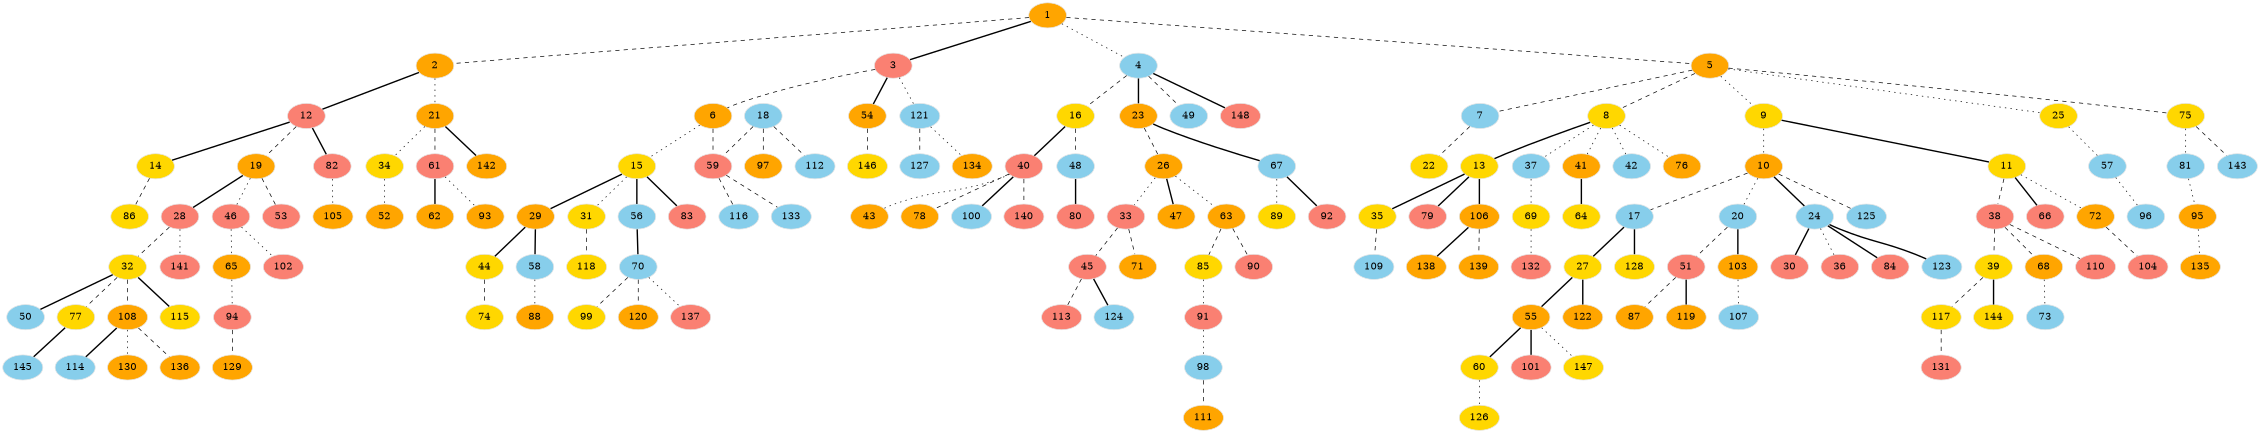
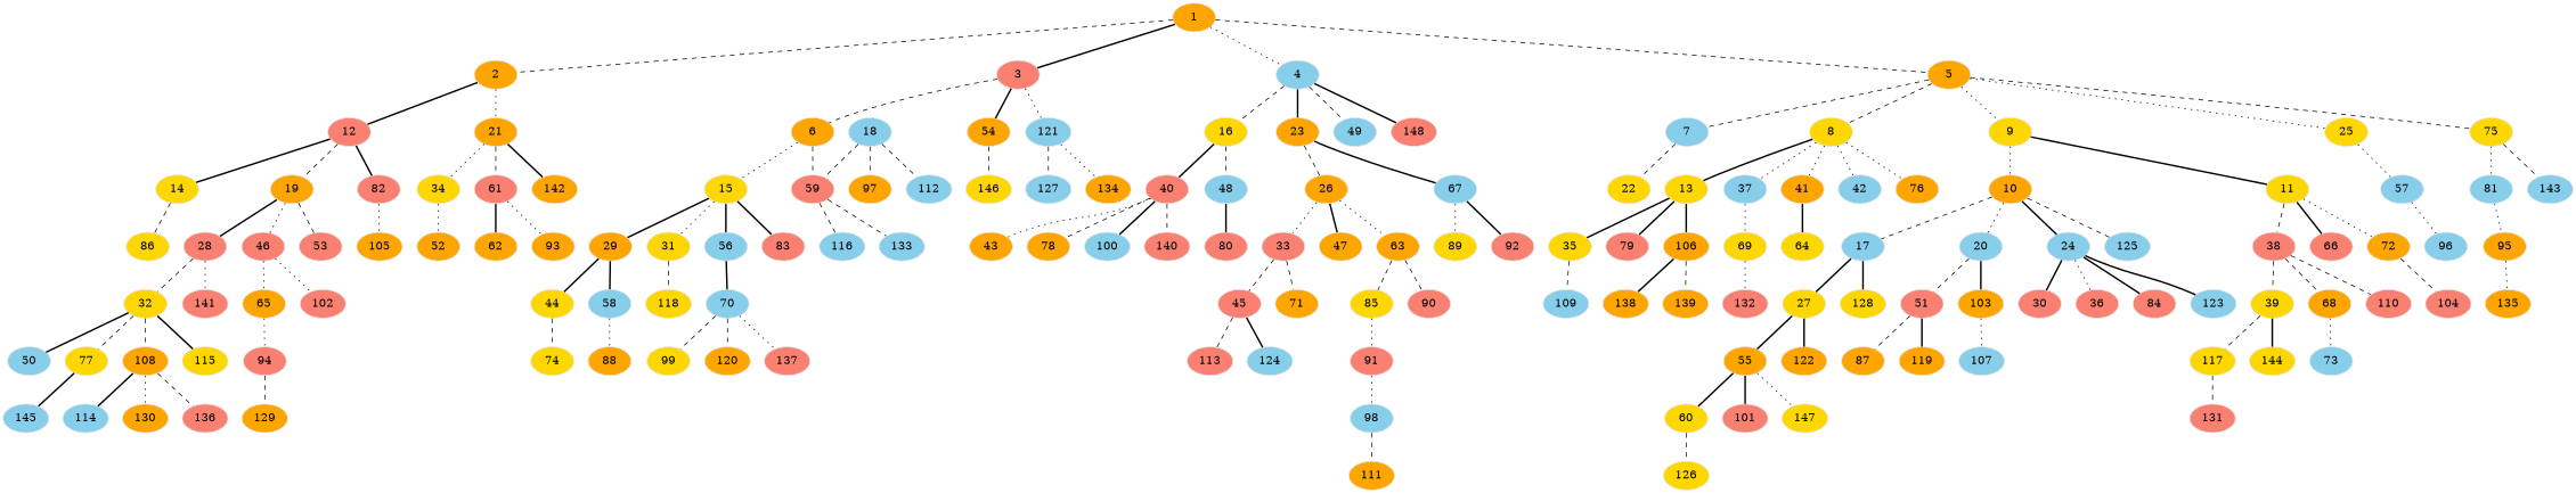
  graph {
    node [color=gray90 fillcolor=orange style=filled]
    edge [style=dashed]
    1
    2
    3 [fillcolor=salmon]
    4 [fillcolor=skyblue]
    5
    12 [fillcolor=salmon]
    21
    6
    54
    121 [fillcolor=skyblue]
    16 [fillcolor=gold]
    23
    49 [fillcolor=skyblue]
    148 [fillcolor=salmon]
    7 [fillcolor=skyblue]
    8 [fillcolor=gold]
    9 [fillcolor=gold]
    25 [fillcolor=gold]
    75 [fillcolor=gold]
    14 [fillcolor=gold]
    19
    82 [fillcolor=salmon]
    34 [fillcolor=gold]
    61 [fillcolor=salmon]
    142
    15 [fillcolor=gold]
    59 [fillcolor=salmon]
    146 [fillcolor=gold]
    127 [fillcolor=skyblue]
    134
    40 [fillcolor=salmon]
    48 [fillcolor=skyblue]
    26
    67 [fillcolor=skyblue]
    22 [fillcolor=gold]
    13 [fillcolor=gold]
    37 [fillcolor=skyblue]
    41
    42 [fillcolor=skyblue]
    76
    10
    11 [fillcolor=gold]
    57 [fillcolor=skyblue]
    81 [fillcolor=skyblue]
    143 [fillcolor=skyblue]
    29
    31 [fillcolor=gold]
    56 [fillcolor=skyblue]
    83 [fillcolor=salmon]
    18 [fillcolor=skyblue]
    97
    112 [fillcolor=skyblue]
    35 [fillcolor=gold]
    79 [fillcolor=salmon]
    106
    69 [fillcolor=gold]
    64 [fillcolor=gold]
    17 [fillcolor=skyblue]
    20 [fillcolor=skyblue]
    24 [fillcolor=skyblue]
    125 [fillcolor=skyblue]
    38 [fillcolor=salmon]
    66 [fillcolor=salmon]
    72
    27 [fillcolor=gold]
    128 [fillcolor=gold]
    51 [fillcolor=salmon]
    103
    30 [fillcolor=salmon]
    36 [fillcolor=salmon]
    84 [fillcolor=salmon]
    123 [fillcolor=skyblue]
    39 [fillcolor=gold]
    68
    110 [fillcolor=salmon]
    104 [fillcolor=salmon]
    86 [fillcolor=gold]
    28 [fillcolor=salmon]
    46 [fillcolor=salmon]
    53 [fillcolor=salmon]
    105
    109 [fillcolor=skyblue]
    138
    139
    44 [fillcolor=gold]
    58 [fillcolor=skyblue]
    118 [fillcolor=gold]
    70 [fillcolor=skyblue]
    43
    78
    100 [fillcolor=skyblue]
    140 [fillcolor=salmon]
    80 [fillcolor=salmon]
    55
    122
    116 [fillcolor=skyblue]
    133 [fillcolor=skyblue]
    32 [fillcolor=gold]
    141 [fillcolor=salmon]
    65
    102 [fillcolor=salmon]
    87
    119
    107 [fillcolor=skyblue]
    52
    62
    93
    33 [fillcolor=salmon]
    47
    63
    89 [fillcolor=gold]
    92 [fillcolor=salmon]
    96 [fillcolor=skyblue]
    45 [fillcolor=salmon]
    71
    85 [fillcolor=gold]
    90 [fillcolor=salmon]
    60 [fillcolor=gold]
    101 [fillcolor=salmon]
    147 [fillcolor=gold]
    50 [fillcolor=skyblue]
    77 [fillcolor=gold]
    108
    115 [fillcolor=gold]
    74 [fillcolor=gold]
    88
    145 [fillcolor=skyblue]
    114 [fillcolor=skyblue]
    130
-   136
+   136 [fillcolor=salmon]
    113 [fillcolor=salmon]
    124 [fillcolor=skyblue]
    132 [fillcolor=salmon]
    117 [fillcolor=gold]
    144 [fillcolor=gold]
    73 [fillcolor=skyblue]
    131 [fillcolor=salmon]
    94 [fillcolor=salmon]
    126 [fillcolor=gold]
    99 [fillcolor=gold]
    120
    137 [fillcolor=salmon]
    91 [fillcolor=salmon]
    129
    95
    135
    98 [fillcolor=skyblue]
    111
    1 -- 2
    1 -- 3 [style=bold]
    1 -- 4 [style=dotted]
    1 -- 5
    2 -- 12 [style=bold]
    2 -- 21 [style=dotted]
    3 -- 6
    3 -- 54 [style=bold]
    3 -- 121 [style=dotted]
    4 -- 16
    4 -- 23 [style=bold]
    4 -- 49
    4 -- 148 [style=bold]
    5 -- 7
    5 -- 8
    5 -- 9 [style=dotted]
    5 -- 25 [style=dotted]
    5 -- 75
    12 -- 14 [style=bold]
    12 -- 19
    12 -- 82 [style=bold]
    21 -- 34 [style=dotted]
    21 -- 61
    21 -- 142 [style=bold]
    6 -- 15 [style=dotted]
    6 -- 59
    54 -- 146
    121 -- 127
    121 -- 134 [style=dotted]
    16 -- 40 [style=bold]
    16 -- 48
    23 -- 26
    23 -- 67 [style=bold]
    7 -- 22
    8 -- 13 [style=bold]
    8 -- 37 [style=dotted]
    8 -- 41 [style=dotted]
    8 -- 42 [style=dotted]
    8 -- 76 [style=dotted]
    9 -- 10 [style=dotted]
    9 -- 11 [style=bold]
    25 -- 57 [style=dotted]
    75 -- 81 [style=dotted]
    75 -- 143
    14 -- 86
    19 -- 28 [style=bold]
    19 -- 46 [style=dotted]
    19 -- 53
    82 -- 105 [style=dotted]
    34 -- 52 [style=dotted]
    61 -- 62 [style=bold]
    61 -- 93 [style=dotted]
    15 -- 29 [style=bold]
    15 -- 31 [style=dotted]
    15 -- 56 [style=bold]
    15 -- 83 [style=bold]
    59 -- 116
    59 -- 133
    40 -- 43 [style=dotted]
    40 -- 78
    40 -- 100 [style=bold]
    40 -- 140
    48 -- 80 [style=bold]
    26 -- 33 [style=dotted]
    26 -- 47 [style=bold]
    26 -- 63 [style=dotted]
    67 -- 89 [style=dotted]
    67 -- 92 [style=bold]
    13 -- 35 [style=bold]
    13 -- 79 [style=bold]
    13 -- 106 [style=bold]
    37 -- 69 [style=dotted]
    41 -- 64 [style=bold]
    10 -- 17
    10 -- 20 [style=dotted]
    10 -- 24 [style=bold]
    10 -- 125
    11 -- 38
    11 -- 66 [style=bold]
    11 -- 72 [style=dotted]
    57 -- 96 [style=dotted]
    81 -- 95 [style=dotted]
    29 -- 44 [style=bold]
    29 -- 58 [style=bold]
    31 -- 118
    56 -- 70 [style=bold]
    18 -- 59
    18 -- 97
    18 -- 112
    35 -- 109
    106 -- 138 [style=bold]
    106 -- 139
    69 -- 132 [style=dotted]
    17 -- 27 [style=bold]
    17 -- 128 [style=bold]
    20 -- 51
    20 -- 103 [style=bold]
    24 -- 30 [style=bold]
    24 -- 36 [style=dotted]
    24 -- 84 [style=bold]
    24 -- 123 [style=bold]
    38 -- 39
    38 -- 68
    38 -- 110
    72 -- 104
    27 -- 55 [style=bold]
    27 -- 122 [style=bold]
    51 -- 87
    51 -- 119 [style=bold]
    103 -- 107 [style=dotted]
    39 -- 117
    39 -- 144 [style=bold]
    68 -- 73 [style=dotted]
    28 -- 32
    28 -- 141 [style=dotted]
    46 -- 65 [style=dotted]
    46 -- 102 [style=dotted]
    44 -- 74
    58 -- 88 [style=dotted]
    70 -- 99
    70 -- 120
    70 -- 137 [style=dotted]
    55 -- 60 [style=bold]
    55 -- 101 [style=bold]
    55 -- 147 [style=dotted]
    32 -- 50 [style=bold]
    32 -- 77
    32 -- 108
    32 -- 115 [style=bold]
    65 -- 94 [style=dotted]
    33 -- 45
    33 -- 71
    63 -- 85
    63 -- 90
    45 -- 113
    45 -- 124 [style=bold]
    85 -- 91 [style=dotted]
-   60 -- 126 [style=dotted]
+   60 -- 126
    77 -- 145 [style=bold]
    108 -- 114 [style=bold]
    108 -- 130 [style=dotted]
    108 -- 136
    117 -- 131
    94 -- 129
    91 -- 98 [style=dotted]
    95 -- 135 [style=dotted]
    98 -- 111
  }
